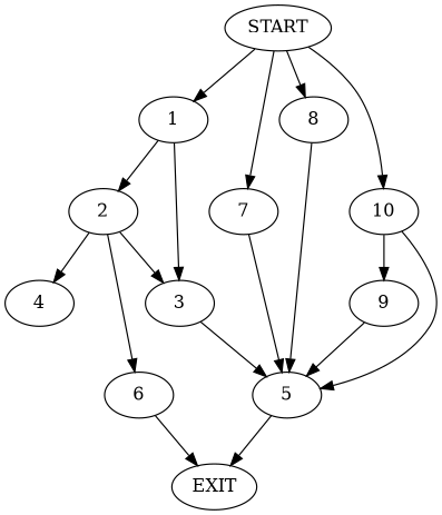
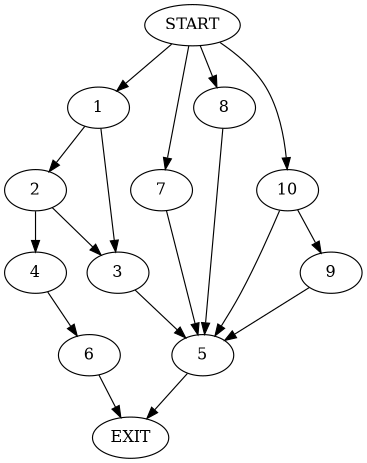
  digraph {
    n1 [label=START]
    1
    7
    8
    10
    2
    3
    5
    9
    n10 [label=EXIT]
    4
    6
    n1 -> 1
    n1 -> 7
    n1 -> 8
    n1 -> 10
    1 -> 2
    1 -> 3
    7 -> 5
    8 -> 5
    10 -> 5
    10 -> 9
    2 -> 3
    2 -> 4
    3 -> 5
    5 -> n10
    9 -> 5
-   2 -> 6
+   4 -> 6
    6 -> n10
  }
